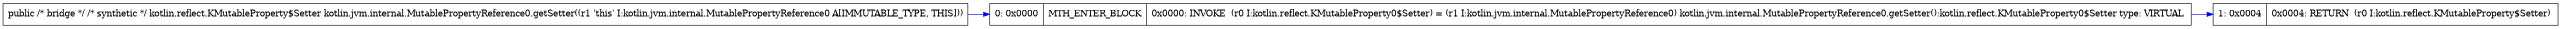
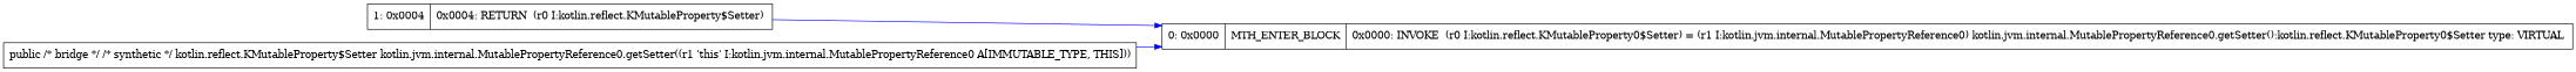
  digraph {
    rankdir=LR
    node [shape=record]
    edge [color=blue]
    n1 [label="{0\:\ 0x0000|MTH_ENTER_BLOCK\l|0x0000: INVOKE  (r0 I:kotlin.reflect.KMutableProperty0$Setter) = (r1 I:kotlin.jvm.internal.MutablePropertyReference0) kotlin.jvm.internal.MutablePropertyReference0.getSetter():kotlin.reflect.KMutableProperty0$Setter type: VIRTUAL \l}"]
    n2 [label="{1\:\ 0x0004|0x0004: RETURN  (r0 I:kotlin.reflect.KMutableProperty$Setter) \l}"]
    n3 [label="{public \/* bridge *\/ \/* synthetic *\/ kotlin.reflect.KMutableProperty$Setter kotlin.jvm.internal.MutablePropertyReference0.getSetter((r1 'this' I:kotlin.jvm.internal.MutablePropertyReference0 A[IMMUTABLE_TYPE, THIS])) }"]
-   n1 -> n2
+   n2 -> n1
    n3 -> n1
  }
